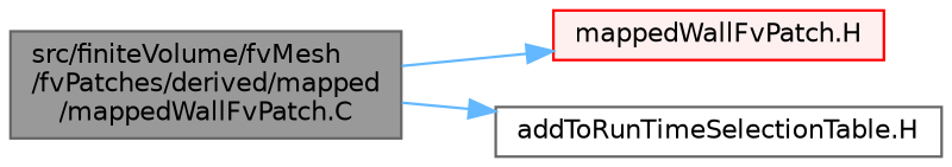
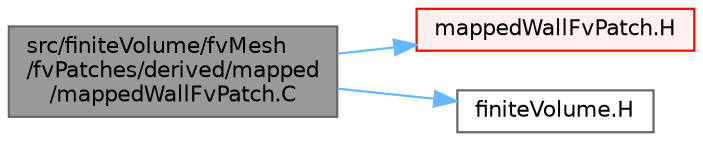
  digraph {
    rankdir=LR
    node [fontname=Helvetica fontsize=10 shape=box style=filled]
    edge [color=steelblue1 fontname=Helvetica fontsize=10 labelfontname=Helvetica labelfontsize=10 style=solid]
    n1 [color=gray40 fillcolor=grey60 fontcolor=black height=0.2 label="src/finiteVolume/fvMesh\l/fvPatches/derived/mapped\l/mappedWallFvPatch.C" width=0.4]
    n2 [color=red fillcolor="#FFF0F0" height=0.2 label="mappedWallFvPatch.H" width=0.4]
-   n3 [color=grey40 fillcolor=white height=0.2 label="addToRunTimeSelectionTable.H" width=0.4]
+   n3 [color=grey40 fillcolor=white height=0.2 label="finiteVolume.H" width=0.4]
    n1 -> n2
    n1 -> n3
  }
